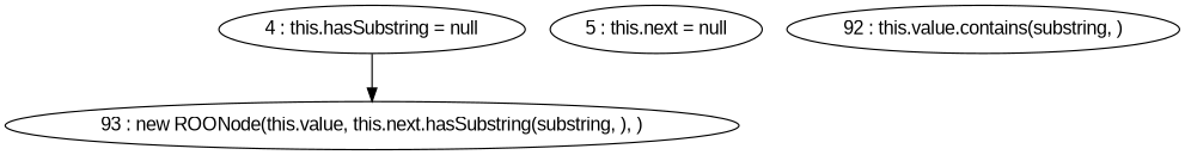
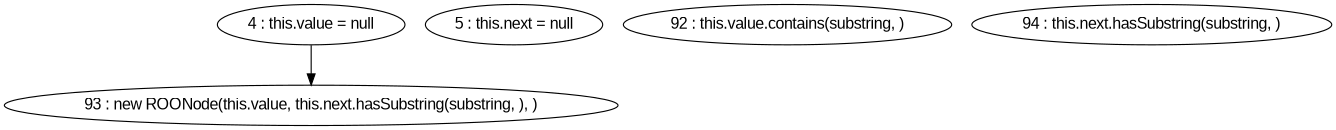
  digraph {
    fontname="Liberation Sans"
    node [fontname="Liberation Sans"]
-   "4 : this.value = null" [label="4 : this.hasSubstring = null"]
+   "4 : this.value = null"
    "93 : new ROONode(this.value, this.next.hasSubstring(substring, ), )"
    "5 : this.next = null"
    "92 : this.value.contains(substring, )"
+   "94 : this.next.hasSubstring(substring, )"
    "4 : this.value = null" -> "93 : new ROONode(this.value, this.next.hasSubstring(substring, ), )" [fontname="Liberation Sans"]
  }
